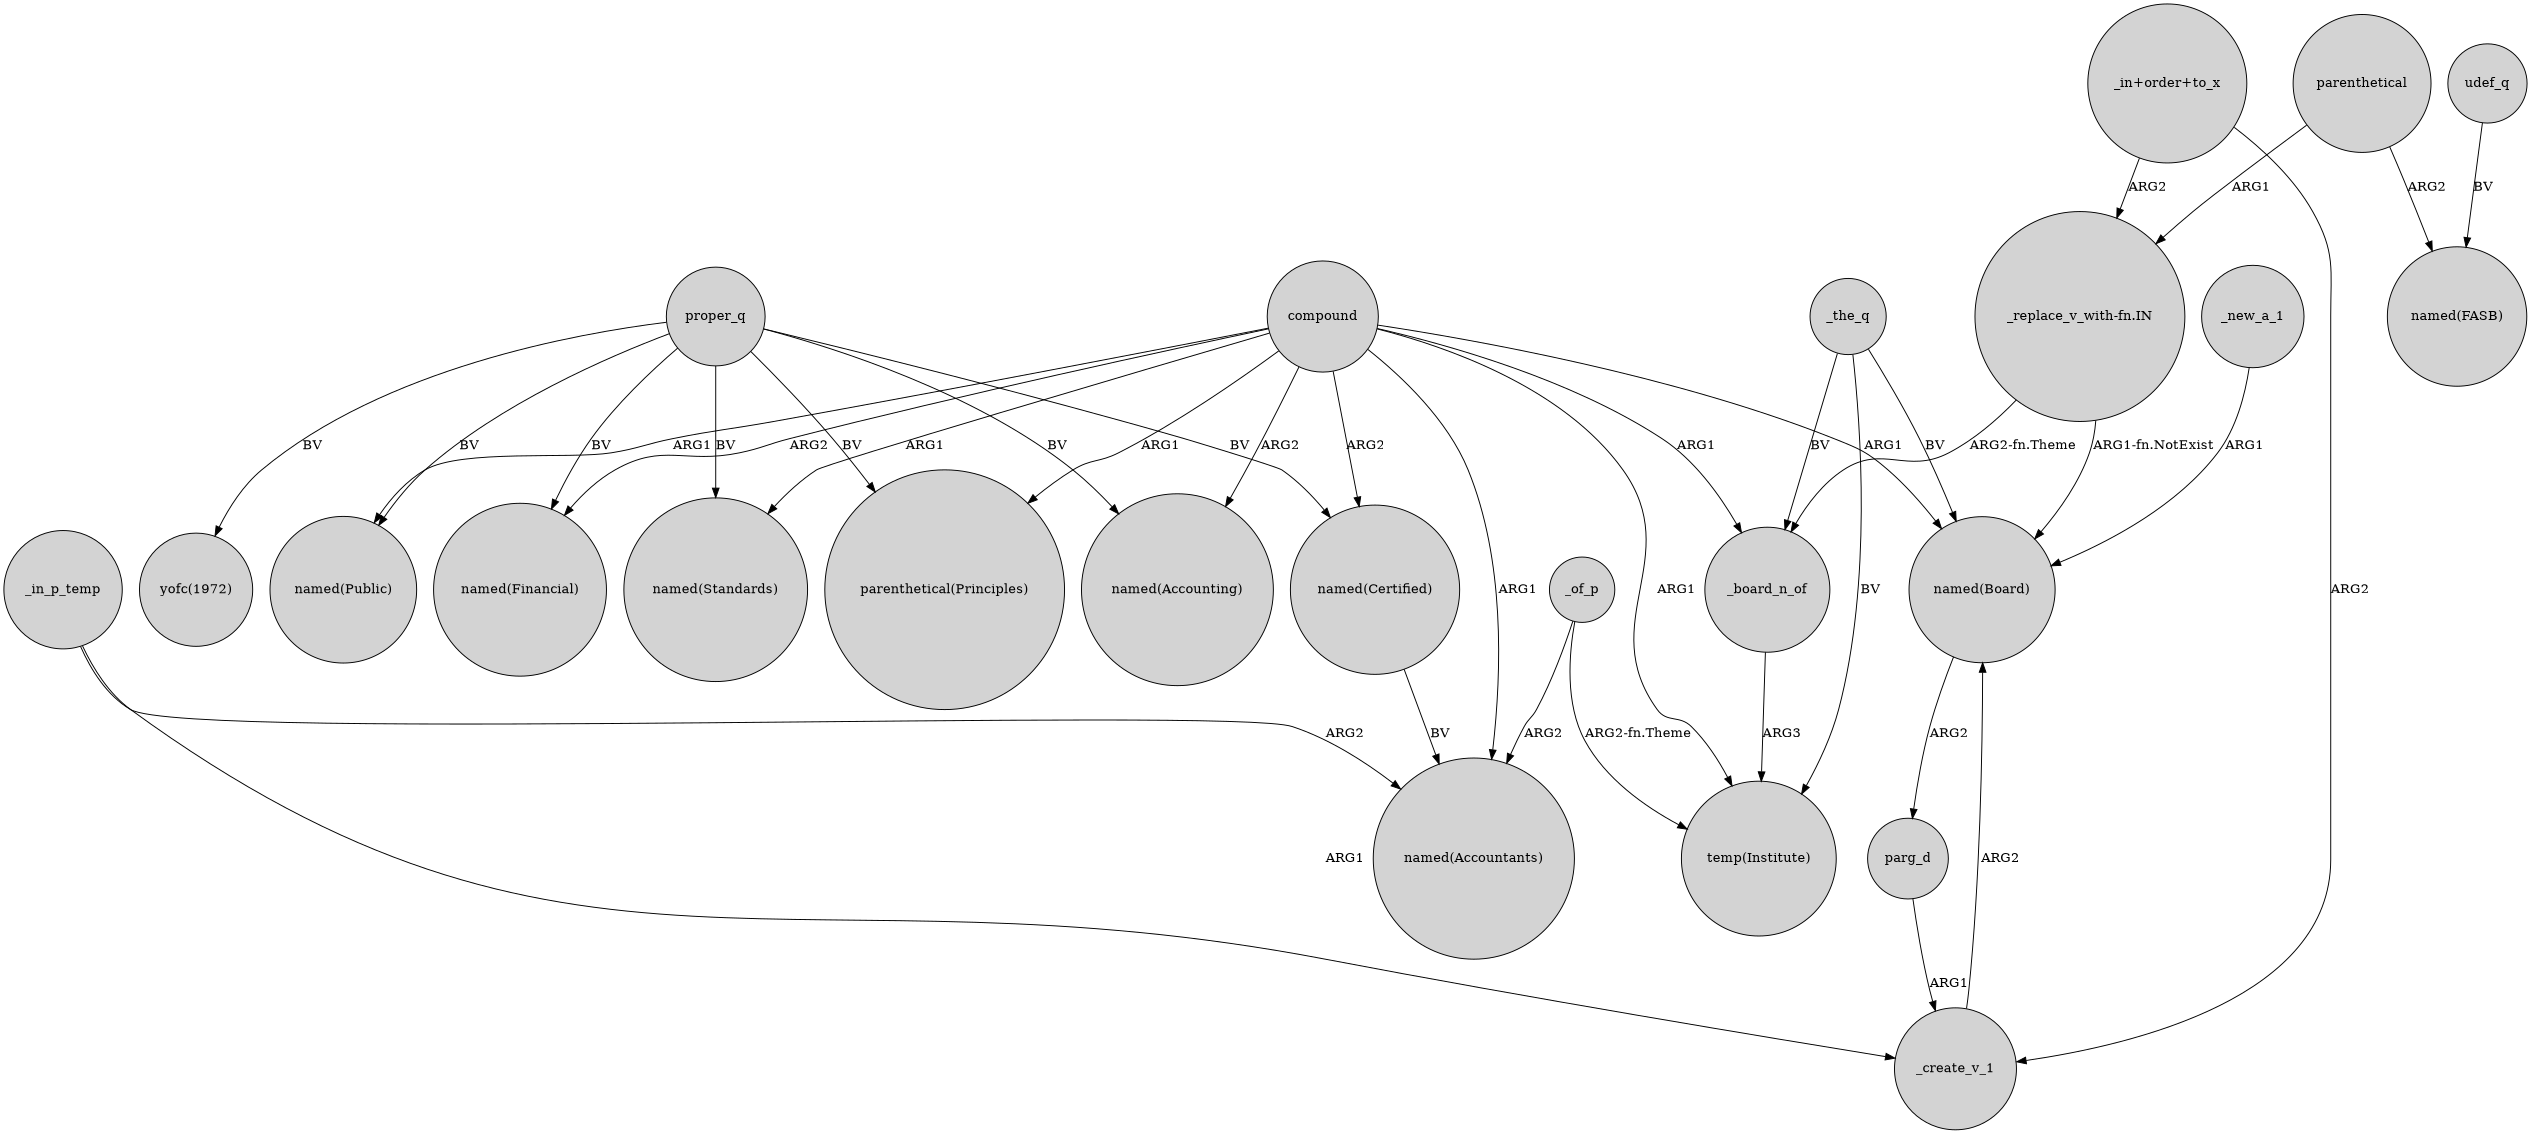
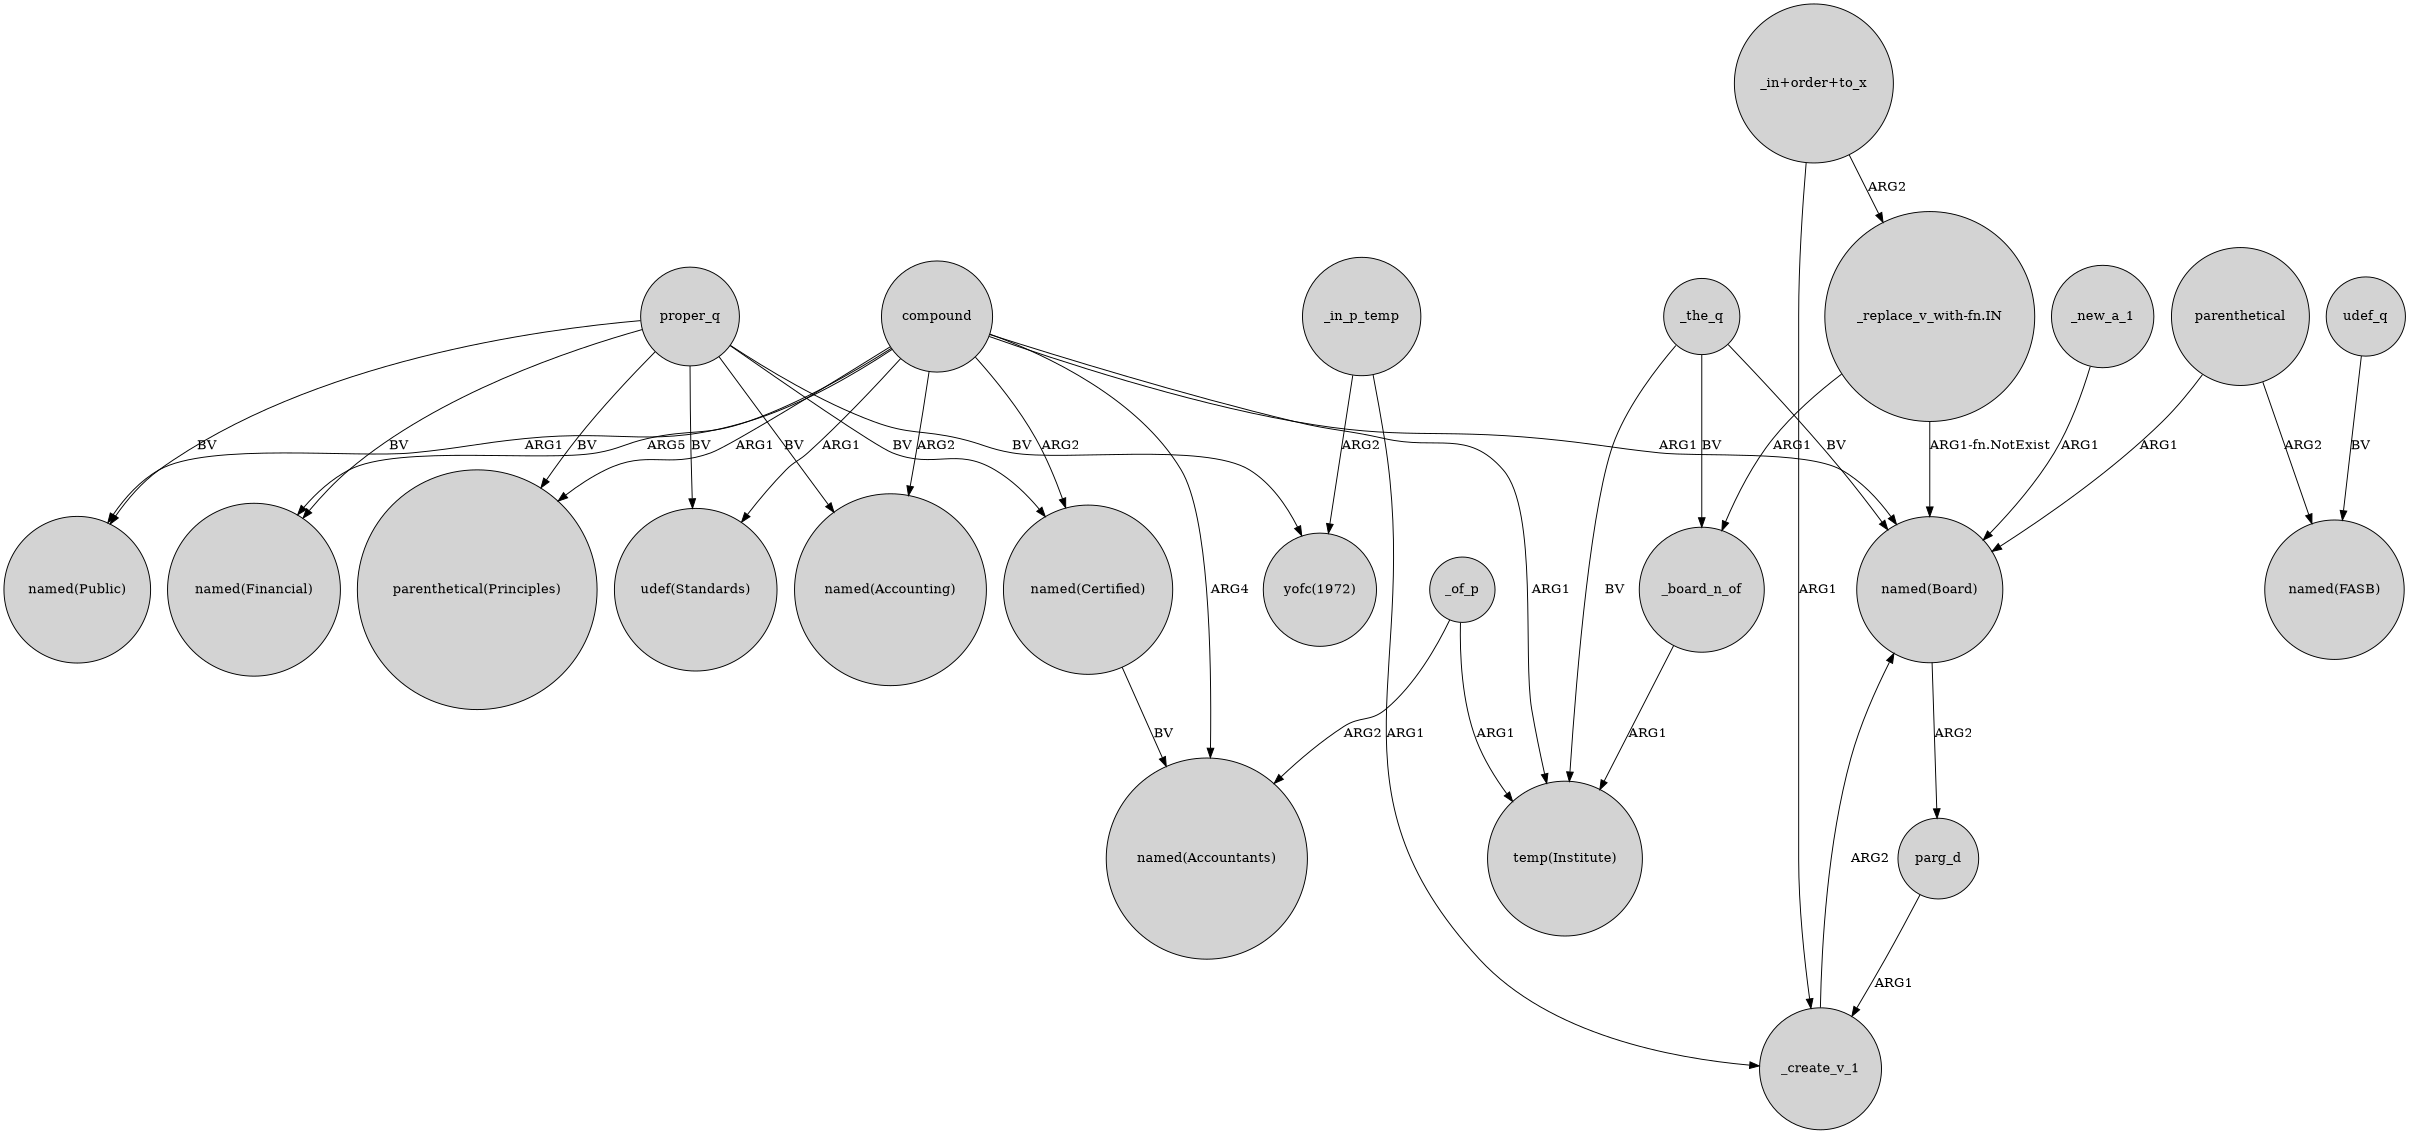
  digraph {
    node [shape=circle style=filled]
    proper_q
    "named(Accounting)"
    "yofc(1972)"
    n4 [label="parenthetical(Principles)"]
    "named(Financial)"
    "named(Certified)"
-   "named(Standards)"
+   "named(Standards)" [label="udef(Standards)"]
    "named(Public)"
    "named(Accountants)"
    _the_q
    "named(Board)"
    n12 [label="temp(Institute)"]
    _board_n_of
    parg_d
    _of_p
    _in_p_temp
    _create_v_1
    udef_q
    "named(FASB)"
    compound
    "_replace_v_with-fn.IN"
    "_in+order+to_x"
    parenthetical
    _new_a_1
    proper_q -> "named(Accounting)" [label=BV]
    proper_q -> "yofc(1972)" [label=BV]
    proper_q -> n4 [label=BV]
    proper_q -> "named(Financial)" [label=BV]
    proper_q -> "named(Certified)" [label=BV]
    proper_q -> "named(Standards)" [label=BV]
    proper_q -> "named(Public)" [label=BV]
    "named(Certified)" -> "named(Accountants)" [label=BV]
    _the_q -> "named(Board)" [label=BV]
    _the_q -> n12 [label=BV]
    _the_q -> _board_n_of [label=BV]
    "named(Board)" -> parg_d [label=ARG2]
-   _board_n_of -> n12 [label=ARG3]
+   _board_n_of -> n12 [label=ARG1]
    parg_d -> _create_v_1 [label=ARG1]
    _of_p -> "named(Accountants)" [label=ARG2]
-   _of_p -> n12 [label="ARG2-fn.Theme"]
-   _in_p_temp -> "named(Accountants)" [label=ARG2]
+   _of_p -> n12 [label=ARG1]
+   _in_p_temp -> "yofc(1972)" [label=ARG2]
    _in_p_temp -> _create_v_1 [label=ARG1]
    _create_v_1 -> "named(Board)" [label=ARG2]
    udef_q -> "named(FASB)" [label=BV]
    compound -> "named(Accounting)" [label=ARG2]
    compound -> n4 [label=ARG1]
-   compound -> "named(Financial)" [label=ARG2]
+   compound -> "named(Financial)" [label=ARG5]
    compound -> "named(Certified)" [label=ARG2]
    compound -> "named(Standards)" [label=ARG1]
    compound -> "named(Public)" [label=ARG1]
-   compound -> "named(Accountants)" [label=ARG1]
+   compound -> "named(Accountants)" [label=ARG4]
    compound -> "named(Board)" [label=ARG1]
    compound -> n12 [label=ARG1]
-   compound -> _board_n_of [label=ARG1]
    "_replace_v_with-fn.IN" -> "named(Board)" [label="ARG1-fn.NotExist"]
-   "_replace_v_with-fn.IN" -> _board_n_of [label="ARG2-fn.Theme"]
-   "_in+order+to_x" -> _create_v_1 [label=ARG2]
+   "_replace_v_with-fn.IN" -> _board_n_of [label=ARG1]
+   "_in+order+to_x" -> _create_v_1 [label=ARG1]
    "_in+order+to_x" -> "_replace_v_with-fn.IN" [label=ARG2]
-   parenthetical -> "_replace_v_with-fn.IN" [label=ARG1]
+   parenthetical -> "named(Board)" [label=ARG1]
    parenthetical -> "named(FASB)" [label=ARG2]
    _new_a_1 -> "named(Board)" [label=ARG1]
  }
